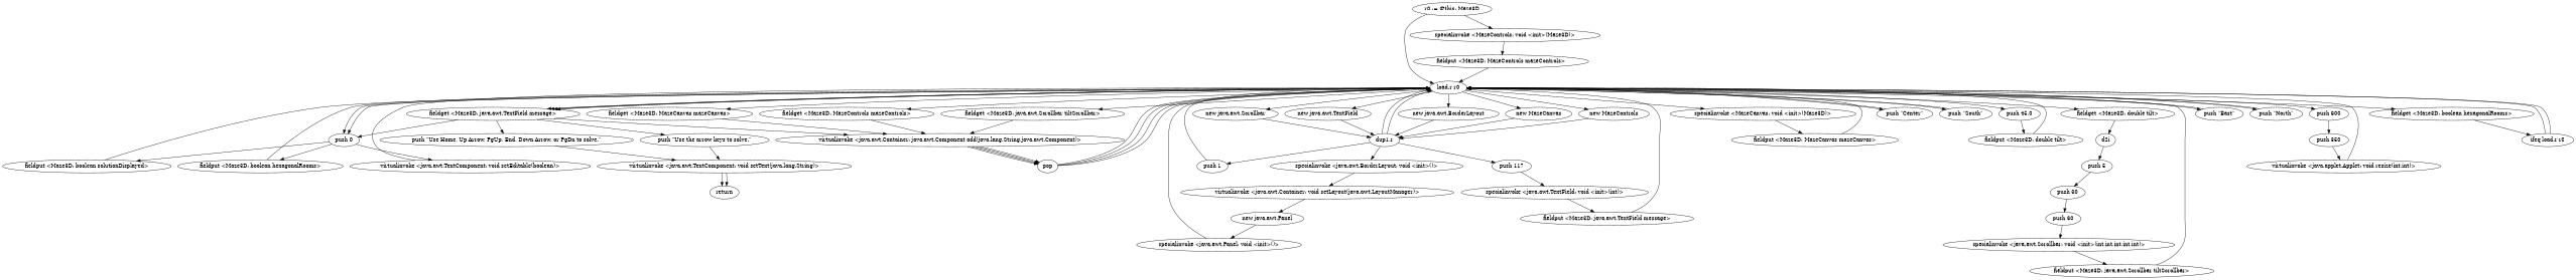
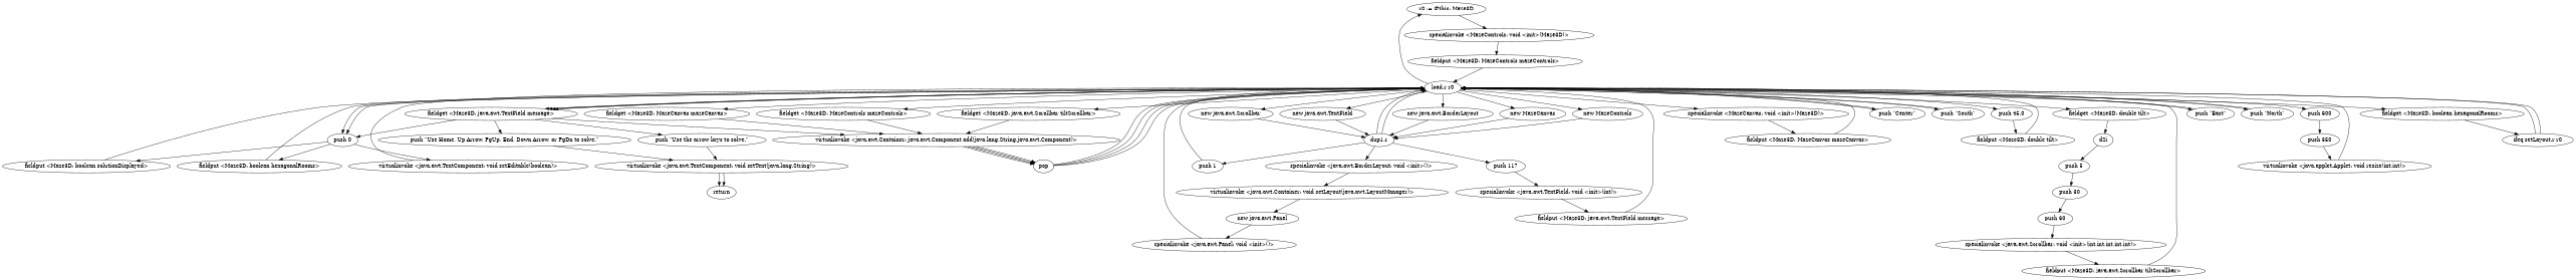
  digraph {
    "r0 := @this: Maze3D"
    "load.r r0"
    "specialinvoke <MazeControls: void <init>(Maze3D)>"
    "push 0"
    "new java.awt.BorderLayout"
    "new MazeCanvas"
    "specialinvoke <MazeCanvas: void <init>(Maze3D)>"
    "push \"Center\""
    "fieldget <Maze3D: MazeCanvas mazeCanvas>"
    "new MazeControls"
    "push \"South\""
    "fieldget <Maze3D: MazeControls mazeControls>"
    "push 45.0"
    "new java.awt.Scrollbar"
    "fieldget <Maze3D: double tilt>"
    "push \"East\""
    "fieldget <Maze3D: java.awt.Scrollbar tiltScrollbar>"
    "new java.awt.TextField"
    "fieldget <Maze3D: java.awt.TextField message>"
    "push \"North\""
    "push 600"
    "fieldget <Maze3D: boolean hexagonalRooms>"
    "fieldput <Maze3D: boolean solutionDisplayed>"
    "fieldput <Maze3D: boolean hexagonalRooms>"
    "virtualinvoke <java.awt.TextComponent: void setEditable(boolean)>"
    "dup1.r"
    "fieldput <Maze3D: MazeCanvas mazeCanvas>"
    "virtualinvoke <java.awt.Container: java.awt.Component add(java.lang.String,java.awt.Component)>"
    "fieldput <Maze3D: MazeControls mazeControls>"
    "fieldput <Maze3D: double tilt>"
    d2i
    "push \"Use Home, Up Arrow, PgUp, End, Down Arrow, or PgDn to solve.\""
    "push \"Use the arrow keys to solve.\""
    "push 350"
-   "ifeq load.r r0"
+   "ifeq load.r r0" [label="ifeq setLayout.r r0"]
    "specialinvoke <java.awt.BorderLayout: void <init>()>"
    "push 1"
    "push 117"
    "virtualinvoke <java.awt.Container: void setLayout(java.awt.LayoutManager)>"
    "specialinvoke <java.awt.TextField: void <init>(int)>"
    "new java.awt.Panel"
    "specialinvoke <java.awt.Panel: void <init>()>"
    pop
    "push 5"
    "push 30"
    "push 60"
    "specialinvoke <java.awt.Scrollbar: void <init>(int,int,int,int,int)>"
    "fieldput <Maze3D: java.awt.Scrollbar tiltScrollbar>"
    "fieldput <Maze3D: java.awt.TextField message>"
    "virtualinvoke <java.awt.TextComponent: void setText(java.lang.String)>"
    "virtualinvoke <java.applet.Applet: void resize(int,int)>"
    return
-   "r0 := @this: Maze3D" -> "load.r r0"
+   "load.r r0" -> "r0 := @this: Maze3D"
    "r0 := @this: Maze3D" -> "specialinvoke <MazeControls: void <init>(Maze3D)>"
    "load.r r0" -> "push 0"
    "load.r r0" -> "push 0"
    "load.r r0" -> "new java.awt.BorderLayout"
    "load.r r0" -> "new MazeCanvas"
    "load.r r0" -> "specialinvoke <MazeCanvas: void <init>(Maze3D)>"
    "load.r r0" -> "push \"Center\""
    "load.r r0" -> "fieldget <Maze3D: MazeCanvas mazeCanvas>"
    "load.r r0" -> "new MazeControls"
    "load.r r0" -> "push \"South\""
    "load.r r0" -> "fieldget <Maze3D: MazeControls mazeControls>"
    "load.r r0" -> "push 45.0"
    "load.r r0" -> "new java.awt.Scrollbar"
    "load.r r0" -> "fieldget <Maze3D: double tilt>"
    "load.r r0" -> "push \"East\""
    "load.r r0" -> "fieldget <Maze3D: java.awt.Scrollbar tiltScrollbar>"
    "load.r r0" -> "new java.awt.TextField"
    "load.r r0" -> "fieldget <Maze3D: java.awt.TextField message>"
    "load.r r0" -> "fieldget <Maze3D: java.awt.TextField message>"
    "load.r r0" -> "fieldget <Maze3D: java.awt.TextField message>"
    "load.r r0" -> "fieldget <Maze3D: java.awt.TextField message>"
    "load.r r0" -> "push \"North\""
    "load.r r0" -> "push 600"
    "load.r r0" -> "fieldget <Maze3D: boolean hexagonalRooms>"
    "specialinvoke <MazeControls: void <init>(Maze3D)>" -> "fieldput <Maze3D: MazeControls mazeControls>"
    "push 0" -> "fieldput <Maze3D: boolean solutionDisplayed>"
    "push 0" -> "fieldput <Maze3D: boolean hexagonalRooms>"
    "push 0" -> "virtualinvoke <java.awt.TextComponent: void setEditable(boolean)>"
    "new java.awt.BorderLayout" -> "dup1.r"
    "new MazeCanvas" -> "dup1.r"
    "specialinvoke <MazeCanvas: void <init>(Maze3D)>" -> "fieldput <Maze3D: MazeCanvas mazeCanvas>"
    "push \"Center\"" -> "load.r r0"
    "fieldget <Maze3D: MazeCanvas mazeCanvas>" -> "virtualinvoke <java.awt.Container: java.awt.Component add(java.lang.String,java.awt.Component)>"
    "new MazeControls" -> "dup1.r"
    "push \"South\"" -> "load.r r0"
    "fieldget <Maze3D: MazeControls mazeControls>" -> "virtualinvoke <java.awt.Container: java.awt.Component add(java.lang.String,java.awt.Component)>"
    "push 45.0" -> "fieldput <Maze3D: double tilt>"
    "new java.awt.Scrollbar" -> "dup1.r"
    "fieldget <Maze3D: double tilt>" -> d2i
    "push \"East\"" -> "load.r r0"
    "fieldget <Maze3D: java.awt.Scrollbar tiltScrollbar>" -> "virtualinvoke <java.awt.Container: java.awt.Component add(java.lang.String,java.awt.Component)>"
    "new java.awt.TextField" -> "dup1.r"
    "fieldget <Maze3D: java.awt.TextField message>" -> "push 0"
    "fieldget <Maze3D: java.awt.TextField message>" -> "virtualinvoke <java.awt.Container: java.awt.Component add(java.lang.String,java.awt.Component)>"
    "fieldget <Maze3D: java.awt.TextField message>" -> "push \"Use Home, Up Arrow, PgUp, End, Down Arrow, or PgDn to solve.\""
    "fieldget <Maze3D: java.awt.TextField message>" -> "push \"Use the arrow keys to solve.\""
    "push \"North\"" -> "load.r r0"
    "push 600" -> "push 350"
    "fieldget <Maze3D: boolean hexagonalRooms>" -> "ifeq load.r r0"
    "fieldput <Maze3D: boolean solutionDisplayed>" -> "load.r r0"
    "fieldput <Maze3D: boolean hexagonalRooms>" -> "load.r r0"
    "virtualinvoke <java.awt.TextComponent: void setEditable(boolean)>" -> "load.r r0"
    "dup1.r" -> "load.r r0"
    "dup1.r" -> "load.r r0"
    "dup1.r" -> "specialinvoke <java.awt.BorderLayout: void <init>()>"
    "dup1.r" -> "push 1"
    "dup1.r" -> "push 117"
    "fieldput <Maze3D: MazeCanvas mazeCanvas>" -> "load.r r0"
    "virtualinvoke <java.awt.Container: java.awt.Component add(java.lang.String,java.awt.Component)>" -> pop
    "virtualinvoke <java.awt.Container: java.awt.Component add(java.lang.String,java.awt.Component)>" -> pop
    "virtualinvoke <java.awt.Container: java.awt.Component add(java.lang.String,java.awt.Component)>" -> pop
    "virtualinvoke <java.awt.Container: java.awt.Component add(java.lang.String,java.awt.Component)>" -> pop
    "fieldput <Maze3D: MazeControls mazeControls>" -> "load.r r0"
    "fieldput <Maze3D: double tilt>" -> "load.r r0"
    d2i -> "push 5"
    "push \"Use Home, Up Arrow, PgUp, End, Down Arrow, or PgDn to solve.\"" -> "virtualinvoke <java.awt.TextComponent: void setText(java.lang.String)>"
    "push \"Use the arrow keys to solve.\"" -> "virtualinvoke <java.awt.TextComponent: void setText(java.lang.String)>"
    "push 350" -> "virtualinvoke <java.applet.Applet: void resize(int,int)>"
    "ifeq load.r r0" -> "load.r r0"
    "ifeq load.r r0" -> "load.r r0"
    "specialinvoke <java.awt.BorderLayout: void <init>()>" -> "virtualinvoke <java.awt.Container: void setLayout(java.awt.LayoutManager)>"
    "push 1" -> "load.r r0"
    "push 117" -> "specialinvoke <java.awt.TextField: void <init>(int)>"
    "virtualinvoke <java.awt.Container: void setLayout(java.awt.LayoutManager)>" -> "new java.awt.Panel"
    "specialinvoke <java.awt.TextField: void <init>(int)>" -> "fieldput <Maze3D: java.awt.TextField message>"
    "new java.awt.Panel" -> "specialinvoke <java.awt.Panel: void <init>()>"
    "specialinvoke <java.awt.Panel: void <init>()>" -> "load.r r0"
    pop -> "load.r r0"
    pop -> "load.r r0"
    pop -> "load.r r0"
    pop -> "load.r r0"
    "push 5" -> "push 30"
    "push 30" -> "push 60"
    "push 60" -> "specialinvoke <java.awt.Scrollbar: void <init>(int,int,int,int,int)>"
    "specialinvoke <java.awt.Scrollbar: void <init>(int,int,int,int,int)>" -> "fieldput <Maze3D: java.awt.Scrollbar tiltScrollbar>"
    "fieldput <Maze3D: java.awt.Scrollbar tiltScrollbar>" -> "load.r r0"
    "fieldput <Maze3D: java.awt.TextField message>" -> "load.r r0"
    "virtualinvoke <java.awt.TextComponent: void setText(java.lang.String)>" -> return
    "virtualinvoke <java.awt.TextComponent: void setText(java.lang.String)>" -> return
    "virtualinvoke <java.applet.Applet: void resize(int,int)>" -> "load.r r0"
  }
